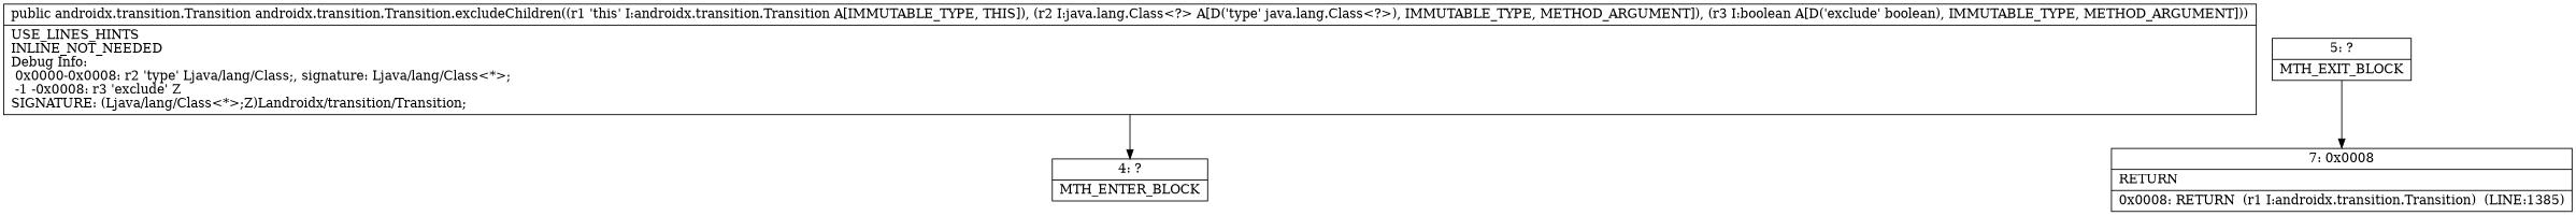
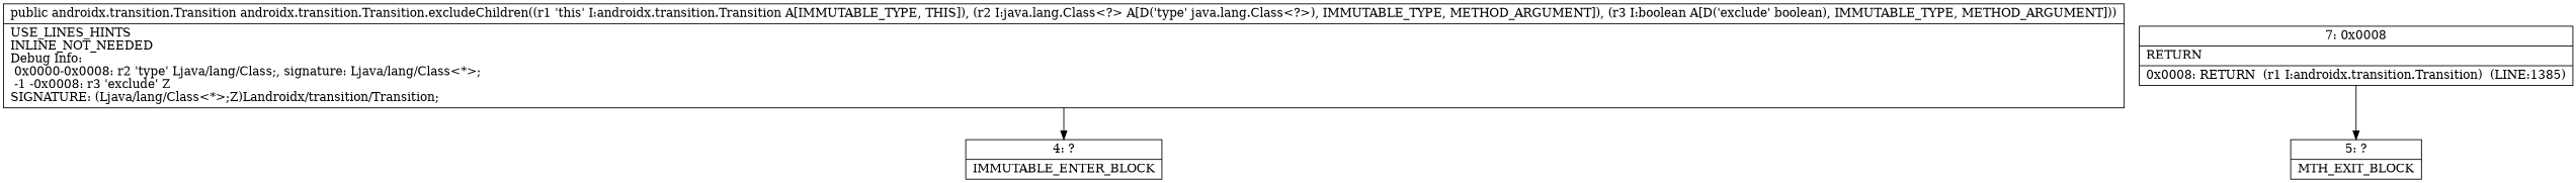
  digraph {
    node [shape=record]
-   n1 [label="{4\:\ ?|MTH_ENTER_BLOCK\l}"]
+   n1 [label="{4\:\ ?|IMMUTABLE_ENTER_BLOCK\l}"]
    n2 [label="{7\:\ 0x0008|RETURN\l|0x0008: RETURN  (r1 I:androidx.transition.Transition)  (LINE:1385)\l}"]
    n3 [label="{5\:\ ?|MTH_EXIT_BLOCK\l}"]
    n4 [label="{public androidx.transition.Transition androidx.transition.Transition.excludeChildren((r1 'this' I:androidx.transition.Transition A[IMMUTABLE_TYPE, THIS]), (r2 I:java.lang.Class\<?\> A[D('type' java.lang.Class\<?\>), IMMUTABLE_TYPE, METHOD_ARGUMENT]), (r3 I:boolean A[D('exclude' boolean), IMMUTABLE_TYPE, METHOD_ARGUMENT]))  | USE_LINES_HINTS\lINLINE_NOT_NEEDED\lDebug Info:\l  0x0000\-0x0008: r2 'type' Ljava\/lang\/Class;, signature: Ljava\/lang\/Class\<*\>;\l  \-1 \-0x0008: r3 'exclude' Z\lSIGNATURE: (Ljava\/lang\/Class\<*\>;Z)Landroidx\/transition\/Transition;\l}"]
-   n3 -> n2
+   n2 -> n3
    n4 -> n1
  }
